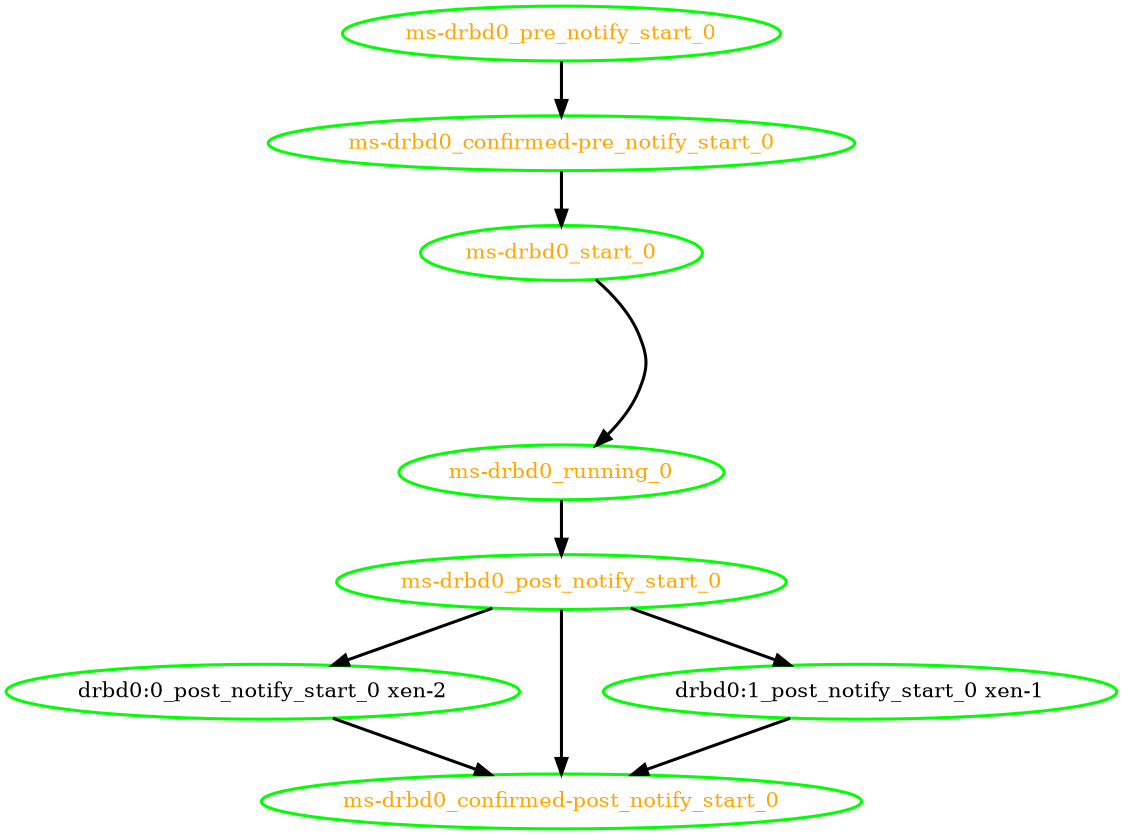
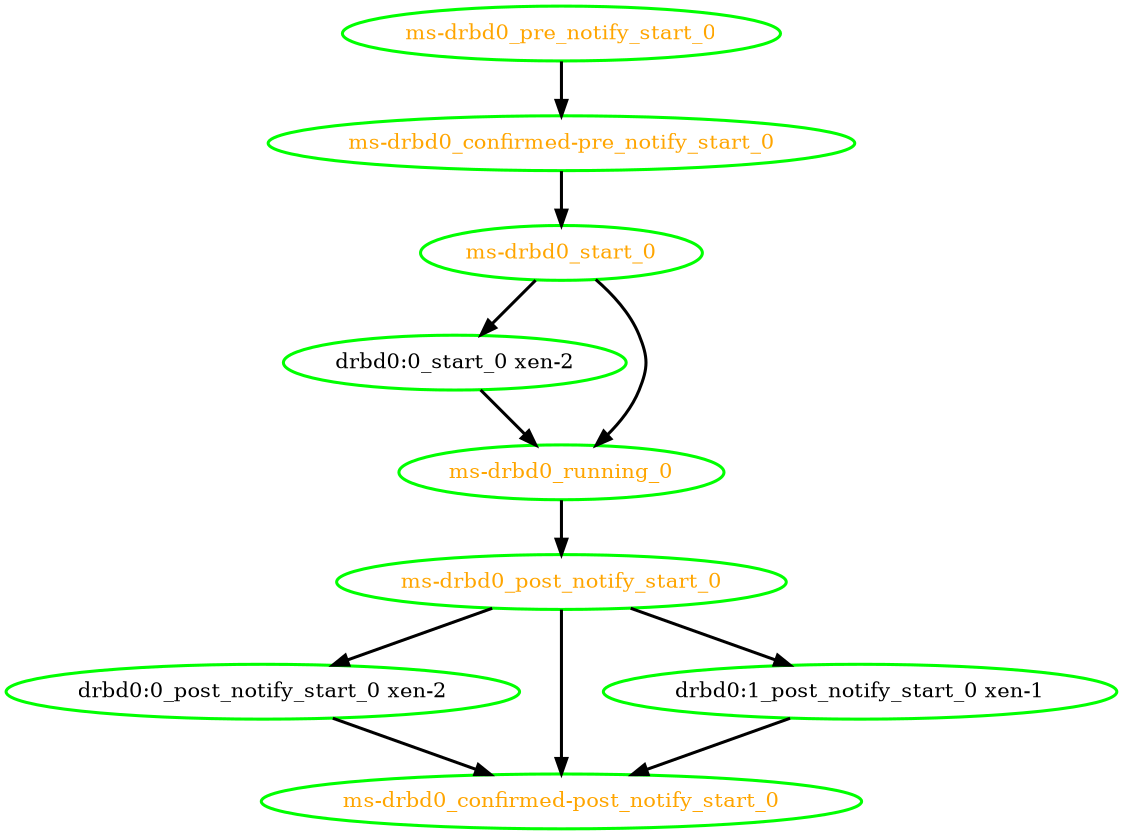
  digraph {
    node [color=green fontcolor=orange style=bold]
    edge [style=bold]
    "drbd0:0_post_notify_start_0 xen-2" [fontcolor=black]
    "ms-drbd0_confirmed-post_notify_start_0"
+   "drbd0:0_start_0 xen-2" [fontcolor=black]
    "ms-drbd0_running_0"
    "ms-drbd0_post_notify_start_0"
    "drbd0:1_post_notify_start_0 xen-1" [fontcolor=black]
    "ms-drbd0_confirmed-pre_notify_start_0"
    "ms-drbd0_start_0"
    "ms-drbd0_pre_notify_start_0"
    "drbd0:0_post_notify_start_0 xen-2" -> "ms-drbd0_confirmed-post_notify_start_0"
+   "drbd0:0_start_0 xen-2" -> "ms-drbd0_running_0"
    "ms-drbd0_running_0" -> "ms-drbd0_post_notify_start_0"
    "ms-drbd0_post_notify_start_0" -> "drbd0:0_post_notify_start_0 xen-2"
    "ms-drbd0_post_notify_start_0" -> "ms-drbd0_confirmed-post_notify_start_0"
    "ms-drbd0_post_notify_start_0" -> "drbd0:1_post_notify_start_0 xen-1"
    "drbd0:1_post_notify_start_0 xen-1" -> "ms-drbd0_confirmed-post_notify_start_0"
    "ms-drbd0_confirmed-pre_notify_start_0" -> "ms-drbd0_start_0"
+   "ms-drbd0_start_0" -> "drbd0:0_start_0 xen-2"
    "ms-drbd0_start_0" -> "ms-drbd0_running_0"
    "ms-drbd0_pre_notify_start_0" -> "ms-drbd0_confirmed-pre_notify_start_0"
  }
